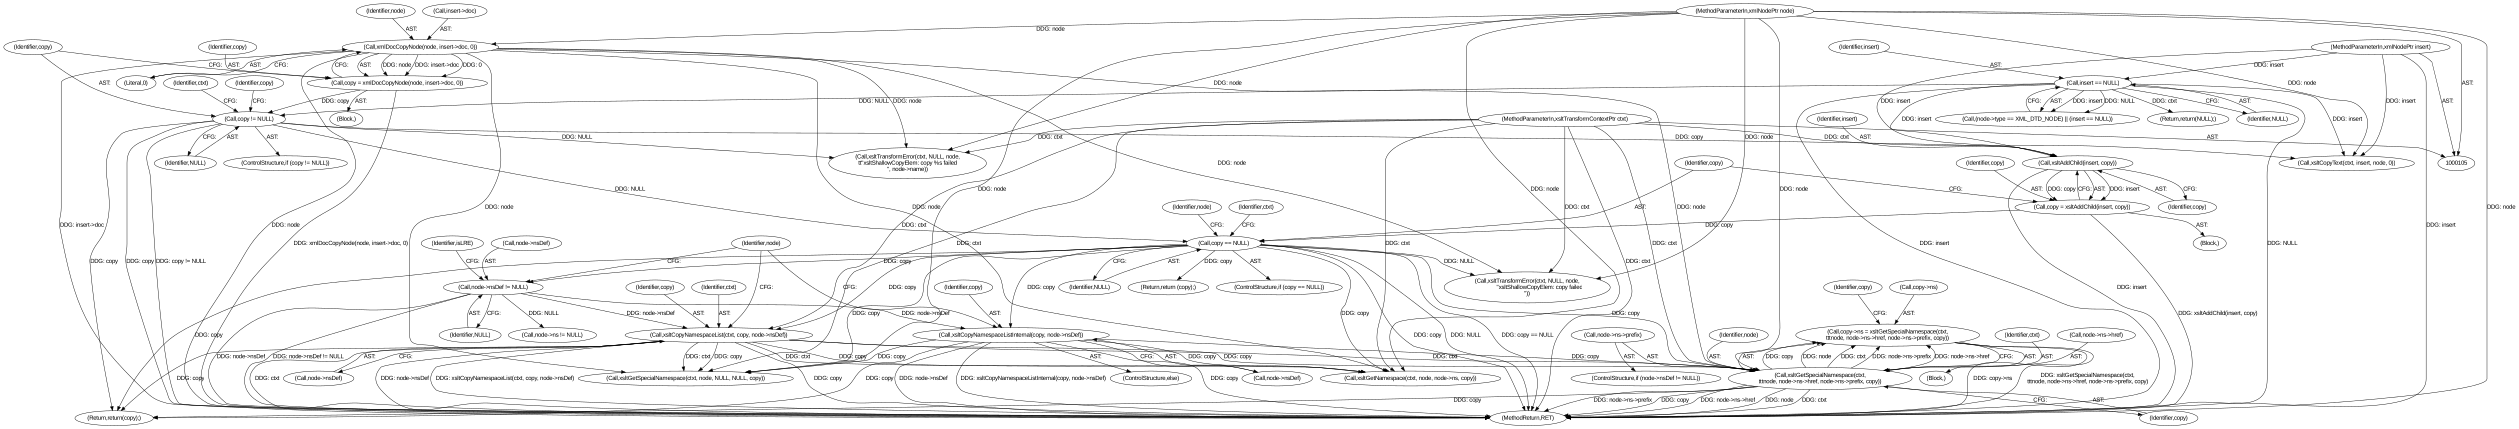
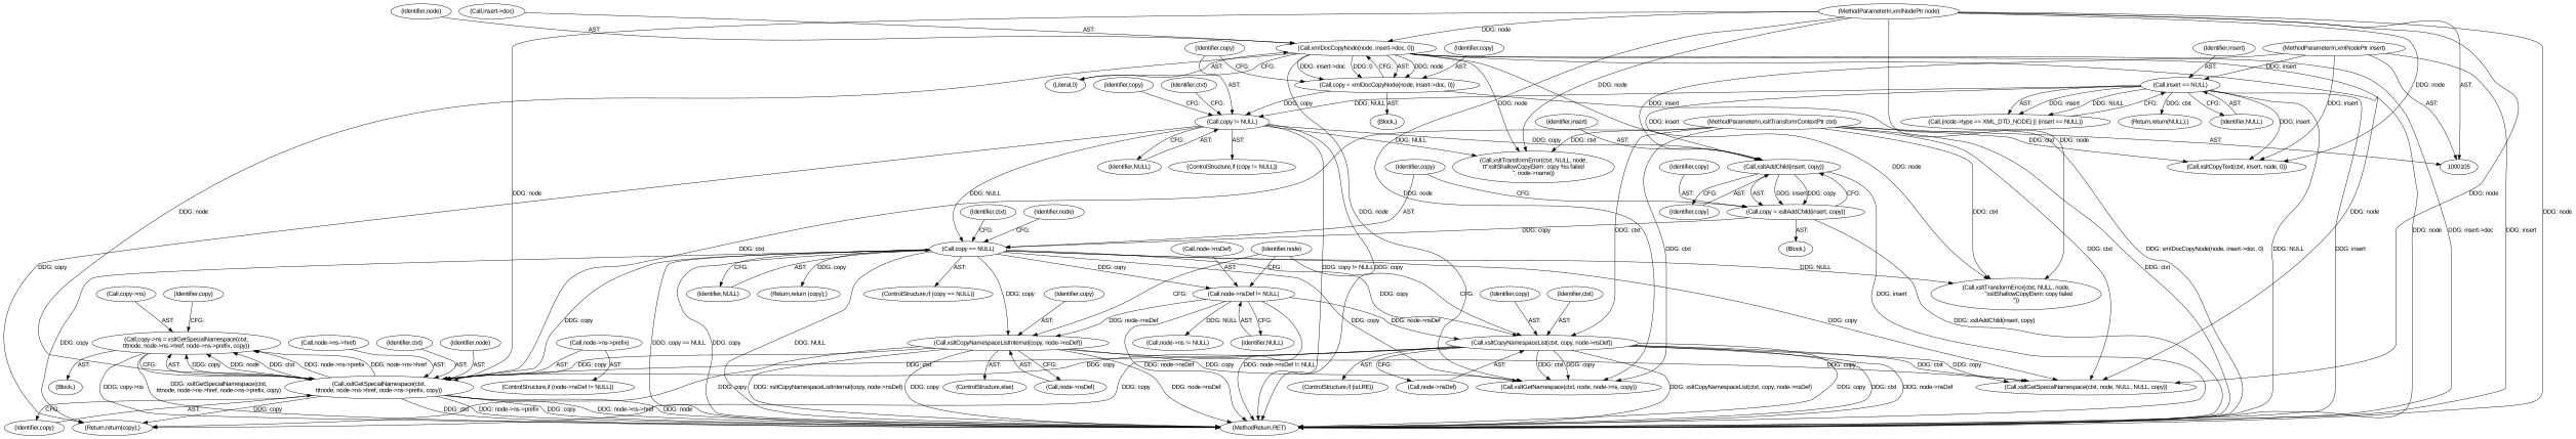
  digraph {
    fontname="Liberation Sans"
    node [fontname="Liberation Sans"]
    edge [fontname="Liberation Sans"]
    n1 [label="(Call,copy->ns = xsltGetSpecialNamespace(ctxt,\n\t\t\tnode, node->ns->href, node->ns->prefix, copy))"]
    n2 [label="(Call,xsltGetSpecialNamespace(ctxt,\n\t\t\tnode, node->ns->href, node->ns->prefix, copy))"]
    n3 [label="(MethodReturn,RET)"]
    n4 [label="(Block,)"]
    n5 [label="(Identifier,copy)"]
    n6 [label="(Return,return(copy);)"]
    n7 [label="(Call,xsltCopyNamespaceList(ctxt, copy, node->nsDef))"]
    n8 [label="(Call,node->nsDef)"]
    n9 [label="(Call,xsltGetNamespace(ctxt, node, node->ns, copy))"]
+   n10 [label="(ControlStructure,if (isLRE))"]
    n11 [label="(Call,xsltGetSpecialNamespace(ctxt, node, NULL, NULL, copy))"]
    n12 [label="(MethodParameterIn,xsltTransformContextPtr ctxt)"]
    n13 [label="(Call,xsltTransformError(ctxt, NULL, node,\n\t\t\"xsltShallowCopyElem: copy %s failed\n\", node->name))"]
    n14 [label="(Call,xsltTransformError(ctxt, NULL, node,\n                \"xsltShallowCopyElem: copy failed\n\"))"]
    n15 [label="(Call,xsltCopyText(ctxt, insert, node, 0))"]
    1000105
    n17 [label="(Call,copy == NULL)"]
    n18 [label="(Call,node->nsDef != NULL)"]
    n19 [label="(Call,xsltCopyNamespaceListInternal(copy, node->nsDef))"]
    n20 [label="(Identifier,NULL)"]
    n21 [label="(Return,return (copy);)"]
    n22 [label="(ControlStructure,if (copy == NULL))"]
    n23 [label="(Identifier,NULL)"]
    n24 [label="(Call,node->ns != NULL)"]
    n25 [label="(ControlStructure,else)"]
    n26 [label="(Call,node->nsDef)"]
    n27 [label="(Call,copy = xsltAddChild(insert, copy))"]
    n28 [label="(Call,xsltAddChild(insert, copy))"]
    n29 [label="(Block,)"]
    n30 [label="(Identifier,copy)"]
    n31 [label="(Call,insert == NULL)"]
    n32 [label="(Call,copy != NULL)"]
    n33 [label="(Call,(node->type == XML_DTD_NODE) || (insert == NULL))"]
    n34 [label="(Return,return(NULL);)"]
    n35 [label="(Identifier,NULL)"]
    n36 [label="(Identifier,NULL)"]
    n37 [label="(ControlStructure,if (copy != NULL))"]
    n38 [label="(MethodParameterIn,xmlNodePtr insert)"]
    n39 [label="(Call,copy = xmlDocCopyNode(node, insert->doc, 0))"]
    n40 [label="(Call,xmlDocCopyNode(node, insert->doc, 0))"]
    n41 [label="(Block,)"]
    n42 [label="(Literal,0)"]
    n43 [label="(MethodParameterIn,xmlNodePtr node)"]
    n44 [label="(ControlStructure,if (node->nsDef != NULL))"]
    n45 [label="(Identifier,copy)"]
    n46 [label="(Call,node->ns->href)"]
    n47 [label="(Identifier,ctxt)"]
    n48 [label="(Call,node->ns->prefix)"]
    n49 [label="(Identifier,copy)"]
    n50 [label="(Identifier,ctxt)"]
    n51 [label="(Identifier,copy)"]
    n52 [label="(Identifier,copy)"]
    n53 [label="(Identifier,insert)"]
    n54 [label="(Identifier,copy)"]
    n55 [label="(Identifier,node)"]
    n56 [label="(Identifier,copy)"]
    n57 [label="(Identifier,ctxt)"]
    n58 [label="(Identifier,ctxt)"]
    n59 [label="(Call,copy->ns)"]
    n60 [label="(Identifier,insert)"]
    n61 [label="(Identifier,node)"]
    n62 [label="(Call,insert->doc)"]
    n63 [label="(Call,node->nsDef)"]
    n64 [label="(Identifier,copy)"]
    n65 [label="(Identifier,copy)"]
    n66 [label="(Identifier,node)"]
-   n67 [label="(Identifier,isLRE)"]
    n68 [label="(Identifier,node)"]
    n1 -> n2 [label="CFG: "]
    n1 -> n3 [label="DDG: copy->ns"]
    n1 -> n3 [label="DDG: xsltGetSpecialNamespace(ctxt,\n\t\t\tnode, node->ns->href, node->ns->prefix, copy)"]
    n1 -> n4 [label="AST: "]
    n2 -> n1 [label="AST: "]
    n2 -> n1 [label="DDG: copy"]
    n2 -> n1 [label="DDG: node"]
    n2 -> n1 [label="DDG: ctxt"]
    n2 -> n1 [label="DDG: node->ns->prefix"]
    n2 -> n1 [label="DDG: node->ns->href"]
    n2 -> n3 [label="DDG: node->ns->href"]
    n2 -> n3 [label="DDG: node"]
    n2 -> n3 [label="DDG: ctxt"]
    n2 -> n3 [label="DDG: node->ns->prefix"]
    n2 -> n3 [label="DDG: copy"]
    n2 -> n5 [label="CFG: "]
    n2 -> n6 [label="DDG: copy"]
    n5 -> n2 [label="AST: "]
    n7 -> n2 [label="DDG: ctxt"]
    n7 -> n2 [label="DDG: copy"]
    n7 -> n3 [label="DDG: xsltCopyNamespaceList(ctxt, copy, node->nsDef)"]
    n7 -> n3 [label="DDG: copy"]
    n7 -> n3 [label="DDG: ctxt"]
    n7 -> n3 [label="DDG: node->nsDef"]
    n7 -> n6 [label="DDG: copy"]
    n7 -> n8 [label="CFG: "]
    n7 -> n9 [label="DDG: ctxt"]
    n7 -> n9 [label="DDG: copy"]
+   n7 -> n10 [label="AST: "]
    n7 -> n11 [label="DDG: ctxt"]
    n7 -> n11 [label="DDG: copy"]
    n8 -> n7 [label="AST: "]
    n12 -> n2 [label="DDG: ctxt"]
    n12 -> n3 [label="DDG: ctxt"]
    n12 -> n7 [label="DDG: ctxt"]
    n12 -> n9 [label="DDG: ctxt"]
    n12 -> n11 [label="DDG: ctxt"]
    n12 -> n13 [label="DDG: ctxt"]
    n12 -> n14 [label="DDG: ctxt"]
    n12 -> n15 [label="DDG: ctxt"]
    n12 -> 1000105 [label="AST: "]
    n17 -> n2 [label="DDG: copy"]
    n17 -> n3 [label="DDG: copy == NULL"]
    n17 -> n3 [label="DDG: copy"]
    n17 -> n3 [label="DDG: NULL"]
    n17 -> n6 [label="DDG: copy"]
    n17 -> n7 [label="DDG: copy"]
    n17 -> n9 [label="DDG: copy"]
    n17 -> n11 [label="DDG: copy"]
    n17 -> n14 [label="DDG: NULL"]
    n17 -> n18 [label="DDG: copy"]
    n17 -> n19 [label="DDG: copy"]
    n17 -> n20 [label="CFG: "]
    n17 -> n21 [label="DDG: copy"]
    n17 -> n22 [label="AST: "]
    n18 -> n3 [label="DDG: node->nsDef"]
    n18 -> n3 [label="DDG: node->nsDef != NULL"]
    n18 -> n7 [label="DDG: node->nsDef"]
    n18 -> n19 [label="DDG: node->nsDef"]
    n18 -> n23 [label="CFG: "]
    n18 -> n24 [label="DDG: NULL"]
    n19 -> n2 [label="DDG: copy"]
    n19 -> n3 [label="DDG: copy"]
    n19 -> n3 [label="DDG: node->nsDef"]
    n19 -> n3 [label="DDG: xsltCopyNamespaceListInternal(copy, node->nsDef)"]
    n19 -> n6 [label="DDG: copy"]
    n19 -> n9 [label="DDG: copy"]
    n19 -> n11 [label="DDG: copy"]
    n19 -> n25 [label="AST: "]
    n19 -> n26 [label="CFG: "]
    n20 -> n17 [label="AST: "]
    n23 -> n18 [label="AST: "]
    n26 -> n19 [label="AST: "]
    n27 -> n3 [label="DDG: xsltAddChild(insert, copy)"]
    n27 -> n17 [label="DDG: copy"]
    n27 -> n28 [label="CFG: "]
    n27 -> n29 [label="AST: "]
    n28 -> n3 [label="DDG: insert"]
    n28 -> n27 [label="AST: "]
    n28 -> n27 [label="DDG: insert"]
    n28 -> n27 [label="DDG: copy"]
    n28 -> n30 [label="CFG: "]
    n30 -> n28 [label="AST: "]
    n31 -> n3 [label="DDG: NULL"]
    n31 -> n3 [label="DDG: insert"]
    n31 -> n15 [label="DDG: insert"]
    n31 -> n28 [label="DDG: insert"]
    n31 -> n32 [label="DDG: NULL"]
    n31 -> n33 [label="AST: "]
    n31 -> n33 [label="DDG: insert"]
    n31 -> n33 [label="DDG: NULL"]
    n31 -> n34 [label="DDG: ctxt"]
    n31 -> n35 [label="CFG: "]
    n32 -> n3 [label="DDG: copy != NULL"]
    n32 -> n3 [label="DDG: copy"]
    n32 -> n6 [label="DDG: copy"]
    n32 -> n13 [label="DDG: NULL"]
    n32 -> n17 [label="DDG: NULL"]
    n32 -> n28 [label="DDG: copy"]
    n32 -> n36 [label="CFG: "]
    n32 -> n37 [label="AST: "]
    n33 -> n31 [label="CFG: "]
    n35 -> n31 [label="AST: "]
    n36 -> n32 [label="AST: "]
    n38 -> n3 [label="DDG: insert"]
    n38 -> n15 [label="DDG: insert"]
    n38 -> 1000105 [label="AST: "]
    n38 -> n28 [label="DDG: insert"]
    n38 -> n31 [label="DDG: insert"]
    n39 -> n3 [label="DDG: xmlDocCopyNode(node, insert->doc, 0)"]
    n39 -> n32 [label="DDG: copy"]
    n39 -> n40 [label="CFG: "]
    n39 -> n41 [label="AST: "]
    n40 -> n2 [label="DDG: node"]
    n40 -> n3 [label="DDG: node"]
    n40 -> n3 [label="DDG: insert->doc"]
    n40 -> n9 [label="DDG: node"]
    n40 -> n11 [label="DDG: node"]
    n40 -> n13 [label="DDG: node"]
    n40 -> n14 [label="DDG: node"]
    n40 -> n39 [label="AST: "]
    n40 -> n39 [label="DDG: node"]
    n40 -> n39 [label="DDG: insert->doc"]
    n40 -> n39 [label="DDG: 0"]
    n40 -> n42 [label="CFG: "]
    n42 -> n40 [label="AST: "]
    n43 -> n2 [label="DDG: node"]
    n43 -> n3 [label="DDG: node"]
    n43 -> n9 [label="DDG: node"]
    n43 -> n11 [label="DDG: node"]
    n43 -> n13 [label="DDG: node"]
    n43 -> n14 [label="DDG: node"]
    n43 -> n15 [label="DDG: node"]
    n43 -> 1000105 [label="AST: "]
    n43 -> n40 [label="DDG: node"]
    n45 -> n32 [label="CFG: "]
    n46 -> n2 [label="AST: "]
    n47 -> n2 [label="AST: "]
    n48 -> n2 [label="AST: "]
    n48 -> n44 [label="AST: "]
    n49 -> n27 [label="AST: "]
    n50 -> n17 [label="CFG: "]
    n51 -> n19 [label="AST: "]
    n52 -> n17 [label="AST: "]
    n52 -> n27 [label="CFG: "]
    n53 -> n28 [label="AST: "]
    n54 -> n7 [label="AST: "]
    n55 -> n40 [label="AST: "]
    n56 -> n32 [label="AST: "]
    n56 -> n39 [label="CFG: "]
    n57 -> n32 [label="CFG: "]
    n58 -> n7 [label="AST: "]
    n59 -> n1 [label="AST: "]
    n60 -> n31 [label="AST: "]
    n61 -> n2 [label="AST: "]
    n62 -> n40 [label="AST: "]
    n63 -> n18 [label="AST: "]
    n64 -> n1 [label="CFG: "]
    n65 -> n39 [label="AST: "]
    n66 -> n17 [label="CFG: "]
-   n67 -> n18 [label="CFG: "]
    n68 -> n7 [label="CFG: "]
    n68 -> n18 [label="CFG: "]
    n68 -> n19 [label="CFG: "]
  }
